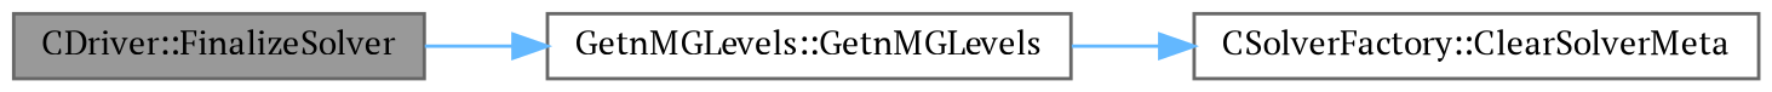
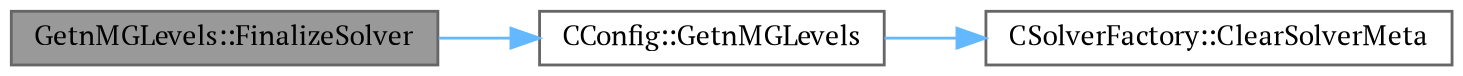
  digraph {
    fontname="PT Serif"
    rankdir=LR
    node [color=grey40 fillcolor=white fontname="PT Serif" fontsize=10 shape=box style=filled]
    edge [color=steelblue1 fontname="PT Serif" fontsize=10 labelfontname=Helvetica labelfontsize=10 style=solid]
-   n1 [color=gray40 fillcolor=grey60 fontcolor=black height=0.2 label="CDriver::FinalizeSolver" width=0.4]
-   n2 [height=0.2 label="GetnMGLevels::GetnMGLevels" width=0.4]
+   n1 [color=gray40 fillcolor=grey60 fontcolor=black height=0.2 label="GetnMGLevels::FinalizeSolver" width=0.4]
+   n2 [height=0.2 label="CConfig::GetnMGLevels" width=0.4]
    n3 [height=0.2 label="CSolverFactory::ClearSolverMeta" width=0.4]
    n1 -> n2
    n2 -> n3
  }
